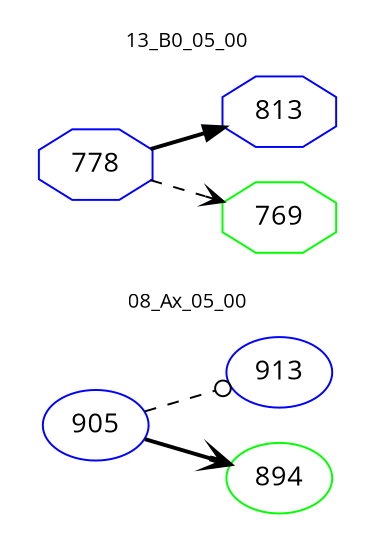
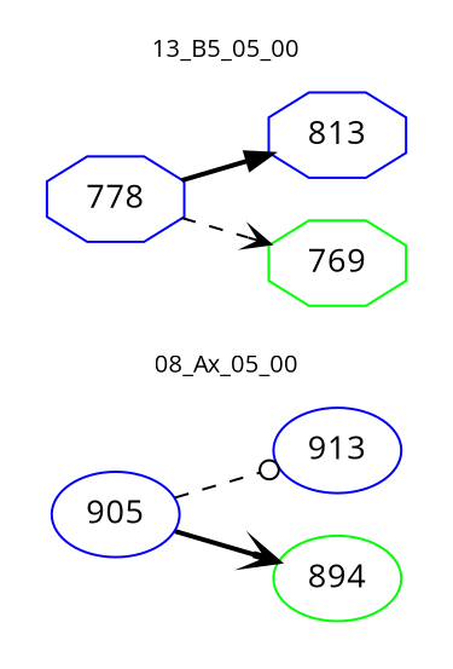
  digraph {
    fontname="Open Sans"
    rankdir=LR
    node [color=blue fontname="Open Sans" shape=ellipse]
    edge [arrowhead=vee color=black fontname="Open Sans" style=bold]
    n1 [label=905]
    n2 [color=green label=894]
    n3 [label=913]
    n4 [label=778 shape=octagon]
    n5 [color=green label=769 shape=octagon]
    n6 [label=813 shape=octagon]
    subgraph cluster_1 {
      color=white
      fontsize=10
      label="08_Ax_05_00"
      n1
      n2
      n3
    }
    subgraph cluster_2 {
      color=white
      fontsize=10
-     label="13_B0_05_00"
+     label="13_B5_05_00"
      n4
      n5
      n6
    }
    n1 -> n2
    n1 -> n3 [arrowhead=odot style=dashed]
    n4 -> n5 [style=dashed]
    n4 -> n6 [arrowhead=normal]
  }
